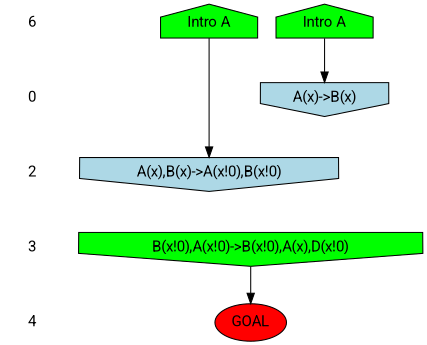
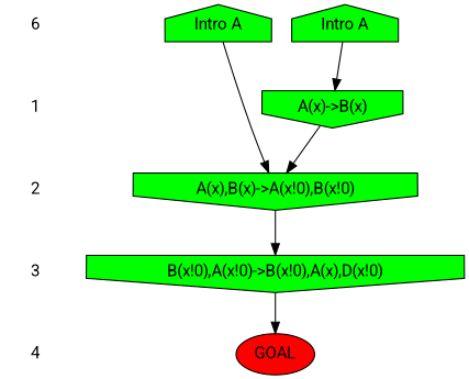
  digraph {
    fontname=Roboto
    ranksep=.5
    node [fontname=Roboto shape=plaintext style=filled]
    edge [fontname=Roboto]
    n1 [label=6 style=""]
    n2 [fillcolor=green label="Intro A" shape=house]
    n3 [fillcolor=green label="Intro A" shape=house]
-   1 [label=0 style=""]
-   n5 [fillcolor=lightblue label="A(x)->B(x)" shape=invhouse]
+   1 [style=""]
+   n5 [fillcolor=green label="A(x)->B(x)" shape=invhouse]
    2 [style=""]
-   n7 [fillcolor=lightblue label="A(x),B(x)->A(x!0),B(x!0)" shape=invhouse]
+   n7 [fillcolor=green label="A(x),B(x)->A(x!0),B(x!0)" shape=invhouse]
    3 [style=""]
    n9 [fillcolor=green label="B(x!0),A(x!0)->B(x!0),A(x),D(x!0)" shape=invhouse]
    4 [style=""]
    n11 [fillcolor=red label=GOAL shape=""]
    subgraph sub_1 {
      rank=same
      n1
      n2
      n3
    }
    subgraph sub_2 {
      rank=same
      1
      n5
    }
    subgraph sub_3 {
      rank=same
      2
      n7
    }
    subgraph sub_4 {
      rank=same
      3
      n9
    }
    subgraph sub_5 {
      rank=same
      4
      n11
    }
    n1 -> 1 [style=invis]
    n2 -> n7
    n3 -> n5
    1 -> 2 [style=invis]
+   n5 -> n7
    2 -> 3 [style=invis]
+   n7 -> n9
    3 -> 4 [style=invis]
    n9 -> n11
  }
